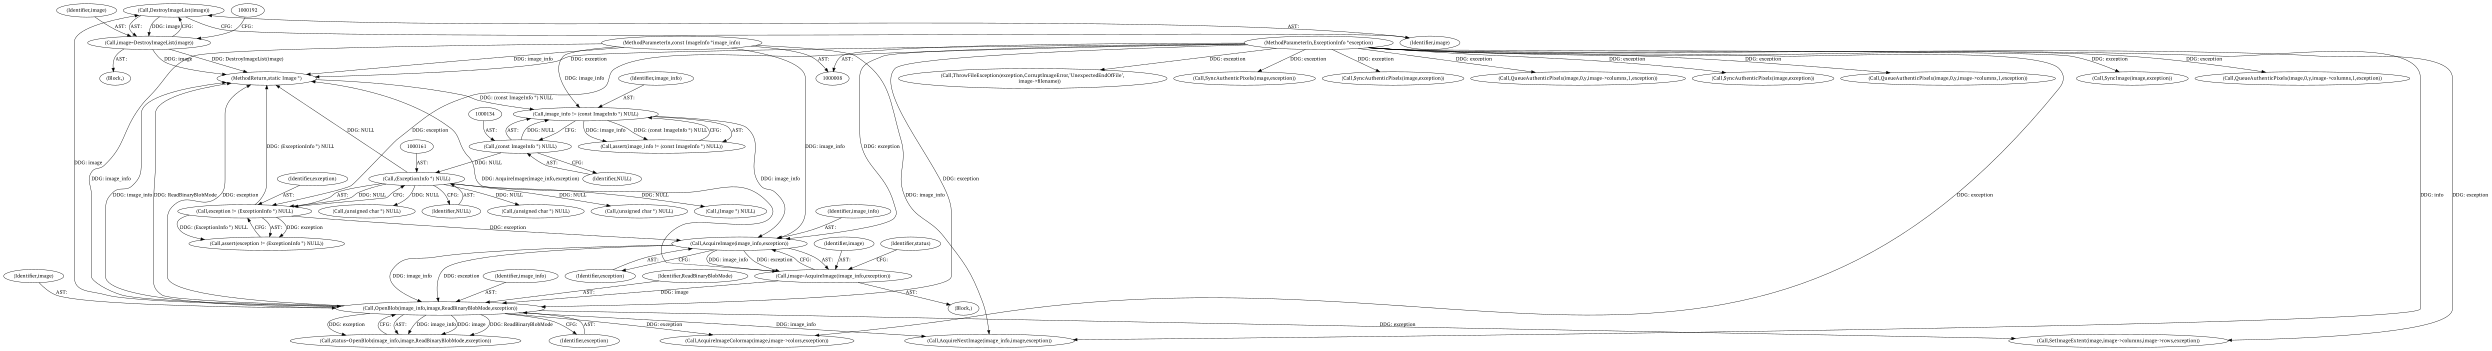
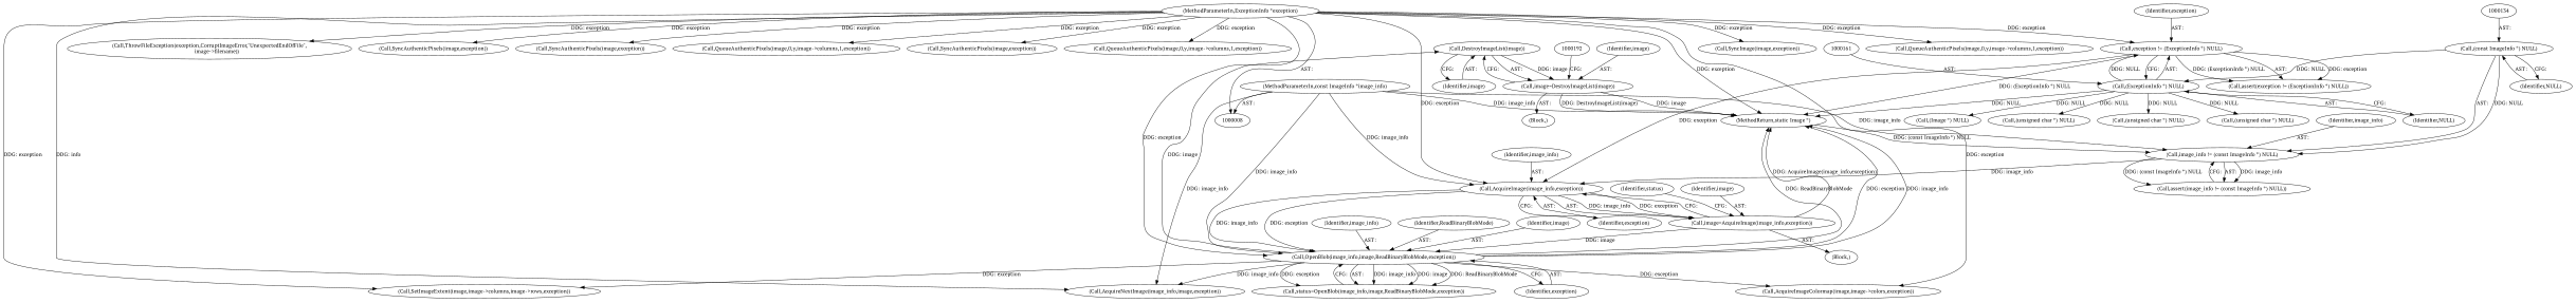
  digraph {
    fontname="PT Serif"
    node [fontname="PT Serif"]
    edge [fontname="PT Serif"]
    n1 [label="(Call,DestroyImageList(image))"]
    n2 [label="(Call,image=DestroyImageList(image))"]
    n3 [label="(Identifier,image)"]
    n4 [label="(MethodReturn,static Image *)"]
    n5 [label="(Block,)"]
    n6 [label="(Call,OpenBlob(image_info,image,ReadBinaryBlobMode,exception))"]
    n7 [label="(Identifier,exception)"]
    n8 [label="(Call,AcquireNextImage(image_info,image,exception))"]
    n9 [label="(Call,status=OpenBlob(image_info,image,ReadBinaryBlobMode,exception))"]
    n10 [label="(Call,AcquireImageColormap(image,image->colors,exception))"]
    n11 [label="(Call,SetImageExtent(image,image->columns,image->rows,exception))"]
    n12 [label="(Call,image_info != (const ImageInfo *) NULL)"]
    n13 [label="(Call,AcquireImage(image_info,exception))"]
    n14 [label="(Call,image=AcquireImage(image_info,exception))"]
    n15 [label="(Identifier,exception)"]
    n16 [label="(Block,)"]
    n17 [label="(Call,(const ImageInfo *) NULL)"]
    n18 [label="(Call,assert(image_info != (const ImageInfo *) NULL))"]
    n19 [label="(Call,(ExceptionInfo *) NULL)"]
    n20 [label="(Identifier,NULL)"]
    n21 [label="(MethodParameterIn,const ImageInfo *image_info)"]
    n22 [label=1000008]
    n23 [label="(Call,exception != (ExceptionInfo *) NULL)"]
    n24 [label="(Identifier,NULL)"]
    n25 [label="(Call,(unsigned char *) NULL)"]
    n26 [label="(Call,(unsigned char *) NULL)"]
    n27 [label="(Call,(Image *) NULL)"]
    n28 [label="(Call,(unsigned char *) NULL)"]
    n29 [label="(Call,assert(exception != (ExceptionInfo *) NULL))"]
    n30 [label="(MethodParameterIn,ExceptionInfo *exception)"]
    n31 [label="(Call,SyncImage(image,exception))"]
    n32 [label="(Call,QueueAuthenticPixels(image,0,y,image->columns,1,exception))"]
    n33 [label="(Call,ThrowFileException(exception,CorruptImageError,\"UnexpectedEndOfFile\",\n          image->filename))"]
    n34 [label="(Call,SyncAuthenticPixels(image,exception))"]
    n35 [label="(Call,SyncAuthenticPixels(image,exception))"]
    n36 [label="(Call,QueueAuthenticPixels(image,0,y,image->columns,1,exception))"]
    n37 [label="(Call,SyncAuthenticPixels(image,exception))"]
    n38 [label="(Call,QueueAuthenticPixels(image,0,y,image->columns,1,exception))"]
    n39 [label="(Identifier,exception)"]
    n40 [label="(Identifier,image_info)"]
    n41 [label="(Identifier,ReadBinaryBlobMode)"]
    n42 [label="(Identifier,image)"]
    n43 [label="(Identifier,image)"]
    n44 [label="(Identifier,image)"]
    n45 [label="(Identifier,status)"]
    n46 [label="(Identifier,image_info)"]
    n47 [label="(Identifier,image_info)"]
    1000134
    1000161
    1000192
    n1 -> n2 [label="AST: "]
    n1 -> n2 [label="DDG: image"]
    n1 -> n3 [label="CFG: "]
    n2 -> n1 [label="CFG: "]
    n2 -> n4 [label="DDG: DestroyImageList(image)"]
    n2 -> n4 [label="DDG: image"]
    n2 -> n5 [label="AST: "]
    n3 -> n1 [label="AST: "]
    n4 -> n12 [label="DDG: (const ImageInfo *) NULL"]
    n6 -> n1 [label="DDG: image"]
    n6 -> n4 [label="DDG: ReadBinaryBlobMode"]
    n6 -> n4 [label="DDG: exception"]
    n6 -> n4 [label="DDG: image_info"]
    n6 -> n7 [label="CFG: "]
    n6 -> n8 [label="DDG: image_info"]
    n6 -> n9 [label="AST: "]
    n6 -> n9 [label="DDG: image_info"]
    n6 -> n9 [label="DDG: image"]
    n6 -> n9 [label="DDG: ReadBinaryBlobMode"]
    n6 -> n9 [label="DDG: exception"]
    n6 -> n10 [label="DDG: exception"]
    n6 -> n11 [label="DDG: exception"]
    n7 -> n6 [label="AST: "]
    n9 -> n6 [label="CFG: "]
    n12 -> n13 [label="DDG: image_info"]
-   n12 -> n17 [label="CFG: "]
    n12 -> n18 [label="AST: "]
    n12 -> n18 [label="DDG: image_info"]
    n12 -> n18 [label="DDG: (const ImageInfo *) NULL"]
    n13 -> n6 [label="DDG: image_info"]
    n13 -> n6 [label="DDG: exception"]
    n13 -> n14 [label="AST: "]
    n13 -> n14 [label="DDG: image_info"]
    n13 -> n14 [label="DDG: exception"]
    n13 -> n15 [label="CFG: "]
    n14 -> n4 [label="DDG: AcquireImage(image_info,exception)"]
    n14 -> n6 [label="DDG: image"]
    n14 -> n13 [label="CFG: "]
    n14 -> n16 [label="AST: "]
    n15 -> n13 [label="AST: "]
    n17 -> n12 [label="AST: "]
    n17 -> n12 [label="DDG: NULL"]
    n17 -> n19 [label="DDG: NULL"]
    n17 -> n20 [label="CFG: "]
    n18 -> n12 [label="CFG: "]
    n19 -> n4 [label="DDG: NULL"]
    n19 -> n23 [label="AST: "]
    n19 -> n23 [label="DDG: NULL"]
    n19 -> n24 [label="CFG: "]
    n19 -> n25 [label="DDG: NULL"]
    n19 -> n26 [label="DDG: NULL"]
    n19 -> n27 [label="DDG: NULL"]
    n19 -> n28 [label="DDG: NULL"]
    n20 -> n17 [label="AST: "]
    n21 -> n4 [label="DDG: image_info"]
    n21 -> n6 [label="DDG: image_info"]
    n21 -> n8 [label="DDG: image_info"]
    n21 -> n12 [label="DDG: image_info"]
    n21 -> n13 [label="DDG: image_info"]
    n21 -> n22 [label="AST: "]
    n23 -> n4 [label="DDG: (ExceptionInfo *) NULL"]
    n23 -> n13 [label="DDG: exception"]
    n23 -> n19 [label="CFG: "]
    n23 -> n29 [label="AST: "]
    n23 -> n29 [label="DDG: exception"]
    n23 -> n29 [label="DDG: (ExceptionInfo *) NULL"]
    n24 -> n19 [label="AST: "]
-   n29 -> n23 [label="CFG: "]
    n30 -> n4 [label="DDG: exception"]
    n30 -> n6 [label="DDG: exception"]
    n30 -> n8 [label="DDG: info"]
    n30 -> n10 [label="DDG: exception"]
    n30 -> n11 [label="DDG: exception"]
    n30 -> n13 [label="DDG: exception"]
    n30 -> n22 [label="AST: "]
    n30 -> n23 [label="DDG: exception"]
    n30 -> n31 [label="DDG: exception"]
    n30 -> n32 [label="DDG: exception"]
    n30 -> n33 [label="DDG: exception"]
    n30 -> n34 [label="DDG: exception"]
    n30 -> n35 [label="DDG: exception"]
    n30 -> n36 [label="DDG: exception"]
    n30 -> n37 [label="DDG: exception"]
    n30 -> n38 [label="DDG: exception"]
    n39 -> n23 [label="AST: "]
    n40 -> n6 [label="AST: "]
    n41 -> n6 [label="AST: "]
    n42 -> n14 [label="AST: "]
    n43 -> n2 [label="AST: "]
    n44 -> n6 [label="AST: "]
    n45 -> n14 [label="CFG: "]
    n46 -> n13 [label="AST: "]
    n47 -> n12 [label="AST: "]
    1000134 -> n17 [label="AST: "]
    1000161 -> n19 [label="AST: "]
    1000192 -> n2 [label="CFG: "]
  }
